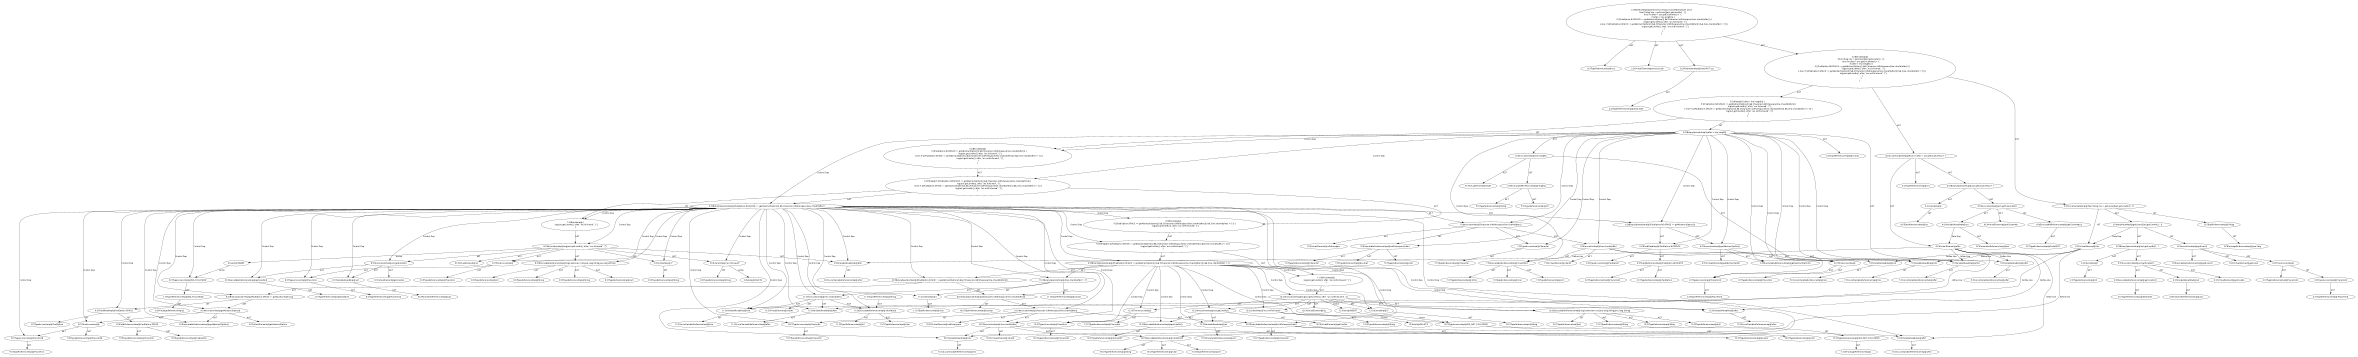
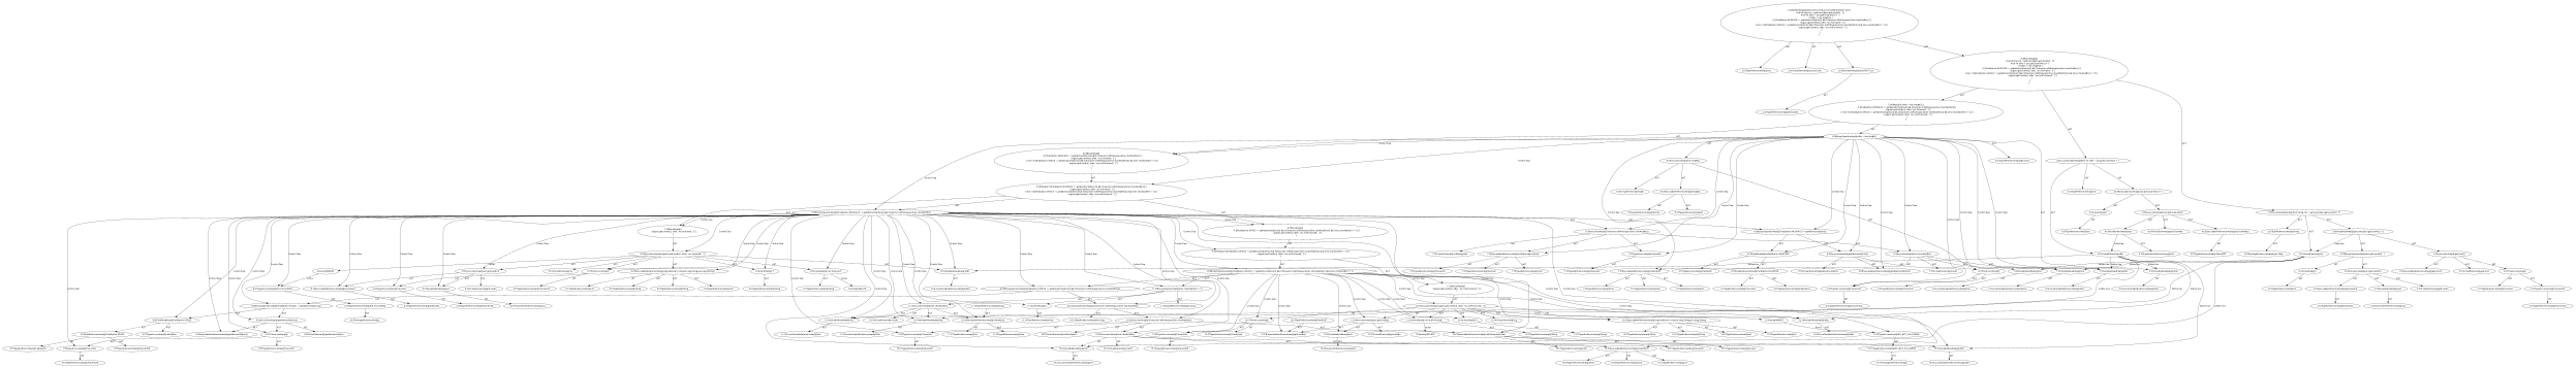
  digraph {
    fontname=Roboto
    node [fontname=Roboto shape=ellipse]
    edge [fontname=Roboto]
    n1 [label="2:CtTypeReferenceImpl@void"]
    n2 [label="2:CtVirtualElement@processLeft"]
    n3 [label="2:CtParameterImpl@DetailAST ast"]
    n4 [label="2:CtTypeReferenceImpl@DetailAST"]
    n5 [label="3:CtTypeReferenceImpl@String"]
    n6 [label="3:CtPackageReferenceImpl@java.lang"]
    n7 [label="3:CtExecutableReferenceImpl@getLines()"]
    n8 [label="3:CtVirtualElement@getLines"]
    n9 [label="3:CtTypeAccessImpl@PlaceHold"]
    n10 [label="3:CtTypeReferenceImpl@PlaceHold"]
    n11 [label="3:CtThisAccessImpl@"]
    n12 [label="3:CtTypeReferenceImpl@PlaceHold"]
    n13 [label="3:CtInvocationImpl@getLines()"]
    n14 [label="3:CtExecutableReferenceImpl@getLineNo()"]
    n15 [label="3:CtTypeReferenceImpl@DetailAST"]
    n16 [label="3:CtVirtualElement@getLineNo"]
    n17 [label="3:CtVariableReadImpl@ast"]
    n18 [label="3:CtParameterReferenceImpl@ast"]
    n19 [label="3:CtInvocationImpl@ast.getLineNo()"]
    n20 [label="3:CtLiteralImpl@1"]
    n21 [label="3:CtTypeReferenceImpl@int"]
    n22 [label="3:CtBinaryOperatorImpl@ast.getLineNo() - 1"]
    n23 [label="3:CtArrayReadImpl@getLines()[ast.getLineNo() - 1]"]
    n24 [label="3:CtVirtualElement@line"]
    n25 [label="5:CtVariableReadImpl@line"]
    n26 [label="7:CtVariableReadImpl@line"]
    n27 [label="10:CtVariableReadImpl@line"]
    n28 [label="11:CtVariableReadImpl@line"]
    n29 [label="5:CtLocalVariableReferenceImpl@line"]
    n30 [label="7:CtLocalVariableReferenceImpl@line"]
    n31 [label="10:CtLocalVariableReferenceImpl@line"]
    n32 [label="11:CtLocalVariableReferenceImpl@line"]
    n33 [label="3:CtLocalVariableImpl@final String line = getLines()[ast.getLineNo() - 1]"]
    n34 [label="4:CtTypeReferenceImpl@int"]
    n35 [label="4:CtExecutableReferenceImpl@getColumnNo()"]
    n36 [label="4:CtTypeReferenceImpl@DetailAST"]
    n37 [label="4:CtVirtualElement@getColumnNo"]
    n38 [label="4:CtVariableReadImpl@ast"]
    n39 [label="4:CtParameterReferenceImpl@ast"]
    n40 [label="4:CtVirtualElement@after"]
    n41 [label="5:CtVariableReadImpl@after"]
    n42 [label="7:CtVariableReadImpl@after"]
    n43 [label="8:CtVariableReadImpl@after"]
    n44 [label="10:CtVariableReadImpl@after"]
    n45 [label="11:CtVariableReadImpl@after"]
    n46 [label="12:CtVariableReadImpl@after"]
    n47 [label="4:CtInvocationImpl@ast.getColumnNo()"]
    n48 [label="4:CtLiteralImpl@1"]
    n49 [label="4:CtTypeReferenceImpl@int"]
    n50 [label="4:CtBinaryOperatorImpl@ast.getColumnNo() + 1"]
    n51 [label="5:CtLocalVariableReferenceImpl@after"]
    n52 [label="7:CtLocalVariableReferenceImpl@after"]
    n53 [label="8:CtLocalVariableReferenceImpl@after"]
    n54 [label="10:CtLocalVariableReferenceImpl@after"]
    n55 [label="11:CtLocalVariableReferenceImpl@after"]
    n56 [label="12:CtLocalVariableReferenceImpl@after"]
    n57 [label="4:CtLocalVariableImpl@final int after = ast.getColumnNo() + 1"]
    n58 [label="5:CtExecutableReferenceImpl@length()"]
    n59 [label="5:CtTypeReferenceImpl@String"]
    n60 [label="5:CtTypeReferenceImpl@int"]
    n61 [label="5:CtVirtualElement@length"]
    n62 [label="5:CtInvocationImpl@line.length()"]
    n63 [label="5:CtBinaryOperatorImpl@after < line.length()"]
    n64 [label="5:CtTypeReferenceImpl@boolean"]
    n65 [label="6:CtFieldReadImpl@PadOption.NOSPACE"]
    n66 [label="6:CtExecutableReferenceImpl@getAbstractOption()"]
    n67 [label="6:CtTypeAccessImpl@PlaceHold"]
    n68 [label="6:CtThisAccessImpl@"]
    n69 [label="6:CtInvocationImpl@getAbstractOption()"]
    n70 [label="6:CtBinaryOperatorImpl@(PadOption.NOSPACE == getAbstractOption())"]
    n71 [label="7:CtExecutableReferenceImpl@isWhitespace(char)"]
    n72 [label="7:CtTypeAccessImpl@Character"]
    n73 [label="7:CtExecutableReferenceImpl@charAt(int)"]
    n74 [label="7:CtInvocationImpl@line.charAt(after)"]
    n75 [label="7:CtInvocationImpl@Character.isWhitespace(line.charAt(after))"]
    n76 [label="6:CtBinaryOperatorImpl@(PadOption.NOSPACE == getAbstractOption()) && Character.isWhitespace(line.charAt(after))"]
    n77 [label="6:CtIfImpl@if ((PadOption.NOSPACE == getAbstractOption()) && Character.isWhitespace(line.charAt(after))) \{\n    log(ast.getLineNo(), after, \"ws.followed\", \"(\");\n\} else if (((PadOption.SPACE == getAbstractOption()) && (!Character.isWhitespace(line.charAt(after)))) && (line.charAt(after) != ')')) \{\n    log(ast.getLineNo(), after, \"ws.notFollowed\", \"(\");\n\}"]
    n78 [label="5:CtBlockImpl@\{\n    if ((PadOption.NOSPACE == getAbstractOption()) && Character.isWhitespace(line.charAt(after))) \{\n        log(ast.getLineNo(), after, \"ws.followed\", \"(\");\n    \} else if (((PadOption.SPACE == getAbstractOption()) && (!Character.isWhitespace(line.charAt(after)))) && (line.charAt(after) != ')')) \{\n        log(ast.getLineNo(), after, \"ws.notFollowed\", \"(\");\n    \}\n\}"]
    n79 [label="6:CtFieldReferenceImpl@PadOption.NOSPACE"]
    n80 [label="6:CtTypeAccessImpl@PadOption"]
    n81 [label="6:CtTypeReferenceImpl@PlaceHold"]
    n82 [label="6:CtTypeReferenceImpl@PlaceHold"]
    n83 [label="6:CtVirtualElement@getAbstractOption"]
    n84 [label="7:CtTypeReferenceImpl@Character"]
    n85 [label="7:CtTypeReferenceImpl@boolean"]
    n86 [label="7:CtTypeReferenceImpl@char"]
    n87 [label="7:CtTypeReferenceImpl@Character"]
    n88 [label="7:CtTypeReferenceImpl@String"]
    n89 [label="7:CtTypeReferenceImpl@char"]
    n90 [label="7:CtTypeReferenceImpl@int"]
    n91 [label="7:CtVirtualElement@charAt"]
    n92 [label="7:CtVirtualElement@isWhitespace"]
    n93 [label="8:CtExecutableReferenceImpl@log(<unknown>,int,java.lang.String,java.lang.String)"]
    n94 [label="8:CtTypeAccessImpl@PlaceHold"]
    n95 [label="8:CtThisAccessImpl@"]
    n96 [label="8:CtExecutableReferenceImpl@getLineNo()"]
    n97 [label="8:CtVariableReadImpl@ast"]
    n98 [label="8:CtInvocationImpl@ast.getLineNo()"]
    n99 [label="8:CtLiteralImpl@\"ws.followed\""]
    n100 [label="8:CtLiteralImpl@\"(\""]
    n101 [label="8:CtInvocationImpl@log(ast.getLineNo(), after, \"ws.followed\", \"(\")"]
    n102 [label="7:CtBlockImpl@\{\n    log(ast.getLineNo(), after, \"ws.followed\", \"(\");\n\}"]
    n103 [label="9:CtFieldReadImpl@PadOption.SPACE"]
    n104 [label="9:CtExecutableReferenceImpl@getAbstractOption()"]
    n105 [label="9:CtTypeAccessImpl@PlaceHold"]
    n106 [label="9:CtThisAccessImpl@"]
    n107 [label="9:CtInvocationImpl@getAbstractOption()"]
    n108 [label="9:CtBinaryOperatorImpl@(PadOption.SPACE == getAbstractOption())"]
    n109 [label="10:CtExecutableReferenceImpl@isWhitespace(char)"]
    n110 [label="10:CtTypeAccessImpl@Character"]
    n111 [label="10:CtExecutableReferenceImpl@charAt(int)"]
    n112 [label="10:CtInvocationImpl@line.charAt(after)"]
    n113 [label="10:CtInvocationImpl@Character.isWhitespace(line.charAt(after))"]
    n114 [label="10:CtUnaryOperatorImpl@(!Character.isWhitespace(line.charAt(after)))"]
    n115 [label="9:CtBinaryOperatorImpl@((PadOption.SPACE == getAbstractOption()) && (!Character.isWhitespace(line.charAt(after))))"]
    n116 [label="11:CtExecutableReferenceImpl@charAt(int)"]
    n117 [label="11:CtInvocationImpl@line.charAt(after)"]
    n118 [label="11:CtLiteralImpl@')'"]
    n119 [label="11:CtBinaryOperatorImpl@(line.charAt(after) != ')')"]
    n120 [label="9:CtBinaryOperatorImpl@((PadOption.SPACE == getAbstractOption()) && (!Character.isWhitespace(line.charAt(after)))) && (line.charAt(after) != ')')"]
    n121 [label="9:CtIfImpl@if (((PadOption.SPACE == getAbstractOption()) && (!Character.isWhitespace(line.charAt(after)))) && (line.charAt(after) != ')')) \{\n    log(ast.getLineNo(), after, \"ws.notFollowed\", \"(\");\n\}"]
    n122 [label="9:CtBlockImpl@\n    if (((PadOption.SPACE == getAbstractOption()) && (!Character.isWhitespace(line.charAt(after)))) && (line.charAt(after) != ')')) \{\n        log(ast.getLineNo(), after, \"ws.notFollowed\", \"(\");\n    \}\n"]
    n123 [label="8:CtTypeAccessImpl@WS_FOLLOWED"]
    n124 [label="6:CtTypeReferenceImpl@PadOption"]
    n125 [label="6:CtTypeReferenceImpl@PlaceHold"]
    n126 [label="8:CtTypeReferenceImpl@null"]
    n127 [label="8:CtTypeReferenceImpl@int"]
    n128 [label="8:CtTypeReferenceImpl@String"]
    n129 [label="8:CtTypeReferenceImpl@String"]
    n130 [label="8:CtTypeReferenceImpl@PlaceHold"]
    n131 [label="8:CtTypeReferenceImpl@PlaceHold"]
    n132 [label="8:CtTypeReferenceImpl@DetailAST"]
    n133 [label="8:CtParameterReferenceImpl@ast"]
    n134 [label="8:CtVirtualElement@getLineNo"]
    n135 [label="8:CtTypeReferenceImpl@String"]
    n136 [label="8:Delete@DELETE"]
    n137 [label="8:CtTypeReferenceImpl@String"]
    n138 [label="8:CtVirtualElement@log"]
    n139 [label="8:Insert@INSERT"]
    n140 [label="9:CtFieldReferenceImpl@PadOption.SPACE"]
    n141 [label="9:CtTypeAccessImpl@PadOption"]
    n142 [label="9:CtTypeReferenceImpl@PlaceHold"]
    n143 [label="9:CtTypeReferenceImpl@PlaceHold"]
    n144 [label="9:CtVirtualElement@getAbstractOption"]
    n145 [label="10:CtTypeReferenceImpl@Character"]
    n146 [label="10:CtTypeReferenceImpl@boolean"]
    n147 [label="10:CtTypeReferenceImpl@char"]
    n148 [label="10:CtTypeReferenceImpl@Character"]
    n149 [label="10:CtTypeReferenceImpl@String"]
    n150 [label="10:CtTypeReferenceImpl@char"]
    n151 [label="10:CtTypeReferenceImpl@int"]
    n152 [label="10:CtVirtualElement@charAt"]
    n153 [label="10:CtVirtualElement@isWhitespace"]
    n154 [label="10:CtTypeReferenceImpl@boolean"]
    n155 [label="11:CtTypeReferenceImpl@char"]
    n156 [label="11:CtTypeReferenceImpl@int"]
    n157 [label="11:CtVirtualElement@charAt"]
    n158 [label="11:CtTypeReferenceImpl@char"]
    n159 [label="11:CtTypeReferenceImpl@boolean"]
    n160 [label="12:CtExecutableReferenceImpl@log(<unknown>,int,java.lang.String,java.lang.String)"]
    n161 [label="12:CtTypeAccessImpl@PlaceHold"]
    n162 [label="12:CtThisAccessImpl@"]
    n163 [label="12:CtExecutableReferenceImpl@getLineNo()"]
    n164 [label="12:CtVariableReadImpl@ast"]
    n165 [label="12:CtInvocationImpl@ast.getLineNo()"]
    n166 [label="12:CtLiteralImpl@\"ws.notFollowed\""]
    n167 [label="12:CtLiteralImpl@\"(\""]
    n168 [label="12:CtInvocationImpl@log(ast.getLineNo(), after, \"ws.notFollowed\", \"(\")"]
    n169 [label="11:CtBlockImpl@\{\n    log(ast.getLineNo(), after, \"ws.notFollowed\", \"(\");\n\}"]
    n170 [label="12:CtTypeAccessImpl@WS_NOT_FOLLOWED"]
    n171 [label="1:CtTypeReferenceImpl@WS_FOLLOWED"]
    n172 [label="9:CtTypeReferenceImpl@PadOption"]
    n173 [label="9:CtTypeReferenceImpl@PlaceHold"]
    n174 [label="11:CtTypeReferenceImpl@String"]
    n175 [label="12:CtTypeReferenceImpl@null"]
    n176 [label="12:CtTypeReferenceImpl@int"]
    n177 [label="12:CtTypeReferenceImpl@String"]
    n178 [label="12:CtTypeReferenceImpl@String"]
    n179 [label="12:CtTypeReferenceImpl@PlaceHold"]
    n180 [label="12:CtTypeReferenceImpl@PlaceHold"]
    n181 [label="12:CtTypeReferenceImpl@DetailAST"]
    n182 [label="12:CtParameterReferenceImpl@ast"]
    n183 [label="12:CtVirtualElement@getLineNo"]
    n184 [label="12:CtTypeReferenceImpl@String"]
    n185 [label="12:Delete@DELETE"]
    n186 [label="12:CtTypeReferenceImpl@String"]
    n187 [label="12:CtVirtualElement@log"]
    n188 [label="12:Insert@INSERT"]
    n189 [label="12:CtTypeReferenceImpl@WS_NOT_FOLLOWED"]
    n190 [label="5:CtIfImpl@if (after < line.length()) \{\n    if ((PadOption.NOSPACE == getAbstractOption()) && Character.isWhitespace(line.charAt(after))) \{\n        log(ast.getLineNo(), after, \"ws.followed\", \"(\");\n    \} else if (((PadOption.SPACE == getAbstractOption()) && (!Character.isWhitespace(line.charAt(after)))) && (line.charAt(after) != ')')) \{\n        log(ast.getLineNo(), after, \"ws.notFollowed\", \"(\");\n    \}\n\}"]
    n191 [label="2:CtBlockImpl@\{\n    final String line = getLines()[ast.getLineNo() - 1];\n    final int after = ast.getColumnNo() + 1;\n    if (after < line.length()) \{\n        if ((PadOption.NOSPACE == getAbstractOption()) && Character.isWhitespace(line.charAt(after))) \{\n            log(ast.getLineNo(), after, \"ws.followed\", \"(\");\n        \} else if (((PadOption.SPACE == getAbstractOption()) && (!Character.isWhitespace(line.charAt(after)))) && (line.charAt(after) != ')')) \{\n            log(ast.getLineNo(), after, \"ws.notFollowed\", \"(\");\n        \}\n    \}\n\}"]
    n192 [label="2:CtMethodImpl@protected void processLeft(DetailAST ast) \{\n    final String line = getLines()[ast.getLineNo() - 1];\n    final int after = ast.getColumnNo() + 1;\n    if (after < line.length()) \{\n        if ((PadOption.NOSPACE == getAbstractOption()) && Character.isWhitespace(line.charAt(after))) \{\n            log(ast.getLineNo(), after, \"ws.followed\", \"(\");\n        \} else if (((PadOption.SPACE == getAbstractOption()) && (!Character.isWhitespace(line.charAt(after)))) && (line.charAt(after) != ')')) \{\n            log(ast.getLineNo(), after, \"ws.notFollowed\", \"(\");\n        \}\n    \}\n\}"]
    n193 [label="8:CtPackageReferenceImpl@"]
    n194 [label="12:CtPackageReferenceImpl@"]
    n3 -> n4 [label=AST]
    n5 -> n6 [label=AST]
    n9 -> n10 [label=AST]
    n11 -> n9 [label=AST]
    n11 -> n12 [label=AST]
    n13 -> n7 [label=AST]
    n13 -> n8 [label=AST]
    n13 -> n11 [label=AST]
    n14 -> n15 [label=AST]
    n17 -> n18 [label=AST]
    n19 -> n14 [label=AST]
    n19 -> n16 [label=AST]
    n19 -> n17 [label=AST]
    n20 -> n21 [label=AST]
    n22 -> n19 [label=AST]
    n22 -> n20 [label=AST]
    n23 -> n13 [label=AST]
    n23 -> n22 [label=AST]
    n23 -> n24 [label="Data Dep"]
    n24 -> n25 [label="Define-Use"]
    n24 -> n26 [label="Define-Use"]
    n24 -> n27 [label="Define-Use"]
    n24 -> n28 [label="Define-Use"]
    n25 -> n29 [label=AST]
    n26 -> n30 [label=AST]
    n27 -> n31 [label=AST]
    n28 -> n32 [label=AST]
    n33 -> n5 [label=AST]
    n33 -> n23 [label=AST]
    n33 -> n24 [label=AST]
    n35 -> n36 [label=AST]
    n38 -> n39 [label=AST]
    n38 -> n40 [label="Data Dep"]
    n40 -> n41 [label="Define-Use"]
    n40 -> n42 [label="Define-Use"]
    n40 -> n43 [label="Define-Use"]
    n40 -> n44 [label="Define-Use"]
    n40 -> n45 [label="Define-Use"]
    n40 -> n46 [label="Define-Use"]
    n41 -> n51 [label=AST]
    n42 -> n52 [label=AST]
    n43 -> n53 [label=AST]
    n44 -> n54 [label=AST]
    n45 -> n55 [label=AST]
    n46 -> n56 [label=AST]
    n47 -> n35 [label=AST]
    n47 -> n37 [label=AST]
    n47 -> n38 [label=AST]
    n48 -> n49 [label=AST]
    n50 -> n47 [label=AST]
    n50 -> n48 [label=AST]
    n57 -> n34 [label=AST]
    n57 -> n40 [label=AST]
    n57 -> n50 [label=AST]
    n58 -> n59 [label=AST]
    n58 -> n60 [label=AST]
    n62 -> n25 [label=AST]
    n62 -> n58 [label=AST]
    n62 -> n61 [label=AST]
    n63 -> n26 [label="Control Dep"]
    n63 -> n41 [label=AST]
    n63 -> n42 [label="Control Dep"]
    n63 -> n62 [label=AST]
    n63 -> n64 [label=AST]
    n63 -> n65 [label="Control Dep"]
    n63 -> n66 [label="Control Dep"]
    n63 -> n67 [label="Control Dep"]
    n63 -> n68 [label="Control Dep"]
    n63 -> n69 [label="Control Dep"]
    n63 -> n70 [label="Control Dep"]
    n63 -> n71 [label="Control Dep"]
    n63 -> n72 [label="Control Dep"]
    n63 -> n73 [label="Control Dep"]
    n63 -> n74 [label="Control Dep"]
    n63 -> n75 [label="Control Dep"]
    n63 -> n76 [label="Control Dep"]
    n63 -> n77 [label="Control Dep"]
    n63 -> n78 [label="Control Dep"]
    n65 -> n79 [label=AST]
    n65 -> n80 [label=AST]
    n67 -> n81 [label=AST]
    n68 -> n67 [label=AST]
    n68 -> n82 [label=AST]
    n69 -> n66 [label=AST]
    n69 -> n68 [label=AST]
    n69 -> n83 [label=AST]
    n70 -> n65 [label=AST]
    n70 -> n69 [label=AST]
    n71 -> n84 [label=AST]
    n71 -> n85 [label=AST]
    n71 -> n86 [label=AST]
    n72 -> n87 [label=AST]
    n73 -> n88 [label=AST]
    n73 -> n89 [label=AST]
    n73 -> n90 [label=AST]
    n74 -> n26 [label=AST]
    n74 -> n42 [label=AST]
    n74 -> n73 [label=AST]
    n74 -> n91 [label=AST]
    n75 -> n71 [label=AST]
    n75 -> n72 [label=AST]
    n75 -> n74 [label=AST]
    n75 -> n92 [label=AST]
    n76 -> n27 [label="Control Dep"]
    n76 -> n28 [label="Control Dep"]
    n76 -> n43 [label="Control Dep"]
    n76 -> n44 [label="Control Dep"]
    n76 -> n45 [label="Control Dep"]
    n76 -> n70 [label=AST]
    n76 -> n75 [label=AST]
    n76 -> n93 [label="Control Dep"]
    n76 -> n94 [label="Control Dep"]
    n76 -> n95 [label="Control Dep"]
    n76 -> n96 [label="Control Dep"]
    n76 -> n97 [label="Control Dep"]
    n76 -> n98 [label="Control Dep"]
    n76 -> n99 [label="Control Dep"]
    n76 -> n100 [label="Control Dep"]
    n76 -> n101 [label="Control Dep"]
    n76 -> n102 [label="Control Dep"]
    n76 -> n103 [label="Control Dep"]
    n76 -> n104 [label="Control Dep"]
    n76 -> n105 [label="Control Dep"]
    n76 -> n106 [label="Control Dep"]
    n76 -> n107 [label="Control Dep"]
    n76 -> n108 [label="Control Dep"]
    n76 -> n109 [label="Control Dep"]
    n76 -> n110 [label="Control Dep"]
    n76 -> n111 [label="Control Dep"]
    n76 -> n112 [label="Control Dep"]
    n76 -> n113 [label="Control Dep"]
    n76 -> n114 [label="Control Dep"]
    n76 -> n115 [label="Control Dep"]
    n76 -> n116 [label="Control Dep"]
    n76 -> n117 [label="Control Dep"]
    n76 -> n118 [label="Control Dep"]
    n76 -> n119 [label="Control Dep"]
    n76 -> n120 [label="Control Dep"]
    n76 -> n121 [label="Control Dep"]
    n76 -> n122 [label="Control Dep"]
    n76 -> n123 [label="Control Dep"]
    n77 -> n76 [label=AST]
    n77 -> n102 [label=AST]
    n77 -> n122 [label=AST]
    n78 -> n77 [label=AST]
    n79 -> n124 [label=AST]
    n79 -> n125 [label=AST]
    n93 -> n126 [label=AST]
    n93 -> n127 [label=AST]
    n93 -> n128 [label=AST]
    n93 -> n129 [label=AST]
    n94 -> n130 [label=AST]
    n95 -> n94 [label=AST]
    n95 -> n131 [label=AST]
    n96 -> n132 [label=AST]
    n97 -> n133 [label=AST]
    n98 -> n96 [label=AST]
    n98 -> n97 [label=AST]
    n98 -> n134 [label=AST]
    n99 -> n135 [label=AST]
    n99 -> n136 [label=Action]
    n100 -> n137 [label=AST]
    n101 -> n43 [label=AST]
    n101 -> n93 [label=AST]
    n101 -> n95 [label=AST]
    n101 -> n98 [label=AST]
    n101 -> n99 [label=AST]
    n101 -> n100 [label=AST]
    n101 -> n138 [label=AST]
    n101 -> n139 [label=Action]
    n102 -> n101 [label=AST]
    n103 -> n140 [label=AST]
    n103 -> n141 [label=AST]
    n105 -> n142 [label=AST]
    n106 -> n105 [label=AST]
    n106 -> n143 [label=AST]
    n107 -> n104 [label=AST]
    n107 -> n106 [label=AST]
    n107 -> n144 [label=AST]
    n108 -> n103 [label=AST]
    n108 -> n107 [label=AST]
    n109 -> n145 [label=AST]
    n109 -> n146 [label=AST]
    n109 -> n147 [label=AST]
    n110 -> n148 [label=AST]
    n111 -> n149 [label=AST]
    n111 -> n150 [label=AST]
    n111 -> n151 [label=AST]
    n112 -> n27 [label=AST]
    n112 -> n44 [label=AST]
    n112 -> n111 [label=AST]
    n112 -> n152 [label=AST]
    n113 -> n109 [label=AST]
    n113 -> n110 [label=AST]
    n113 -> n112 [label=AST]
    n113 -> n153 [label=AST]
    n114 -> n113 [label=AST]
    n114 -> n154 [label=AST]
    n115 -> n108 [label=AST]
    n115 -> n114 [label=AST]
    n116 -> n155 [label=AST]
    n116 -> n156 [label=AST]
    n117 -> n28 [label=AST]
    n117 -> n45 [label=AST]
    n117 -> n116 [label=AST]
    n117 -> n157 [label=AST]
    n118 -> n158 [label=AST]
    n119 -> n117 [label=AST]
    n119 -> n118 [label=AST]
    n119 -> n159 [label=AST]
    n120 -> n46 [label="Control Dep"]
    n120 -> n115 [label=AST]
    n120 -> n119 [label=AST]
    n120 -> n160 [label="Control Dep"]
    n120 -> n161 [label="Control Dep"]
    n120 -> n162 [label="Control Dep"]
    n120 -> n163 [label="Control Dep"]
    n120 -> n164 [label="Control Dep"]
    n120 -> n165 [label="Control Dep"]
    n120 -> n166 [label="Control Dep"]
    n120 -> n167 [label="Control Dep"]
    n120 -> n168 [label="Control Dep"]
    n120 -> n169 [label="Control Dep"]
    n120 -> n170 [label="Control Dep"]
    n121 -> n120 [label=AST]
    n121 -> n169 [label=AST]
    n122 -> n121 [label=AST]
    n123 -> n171 [label=AST]
    n139 -> n123 [label=Action]
    n140 -> n172 [label=AST]
    n140 -> n173 [label=AST]
    n160 -> n175 [label=AST]
    n160 -> n176 [label=AST]
    n160 -> n177 [label=AST]
    n160 -> n178 [label=AST]
    n161 -> n179 [label=AST]
    n162 -> n161 [label=AST]
    n162 -> n180 [label=AST]
-   n163 -> n181 [label=AST]
+   n181 -> n163 [label=AST]
    n164 -> n182 [label=AST]
    n165 -> n163 [label=AST]
    n165 -> n164 [label=AST]
    n165 -> n183 [label=AST]
    n166 -> n184 [label=AST]
    n166 -> n185 [label=Action]
    n167 -> n186 [label=AST]
    n168 -> n46 [label=AST]
    n168 -> n160 [label=AST]
    n168 -> n162 [label=AST]
    n168 -> n165 [label=AST]
    n168 -> n166 [label=AST]
    n168 -> n167 [label=AST]
    n168 -> n187 [label=AST]
    n168 -> n188 [label=Action]
    n169 -> n168 [label=AST]
    n170 -> n189 [label=AST]
    n171 -> n193 [label=AST]
    n174 -> n116 [label=AST]
    n188 -> n170 [label=Action]
    n189 -> n194 [label=AST]
    n190 -> n63 [label=AST]
    n190 -> n78 [label=AST]
    n191 -> n33 [label=AST]
    n191 -> n57 [label=AST]
    n191 -> n190 [label=AST]
    n192 -> n1 [label=AST]
    n192 -> n2 [label=AST]
    n192 -> n3 [label=AST]
    n192 -> n191 [label=AST]
  }
